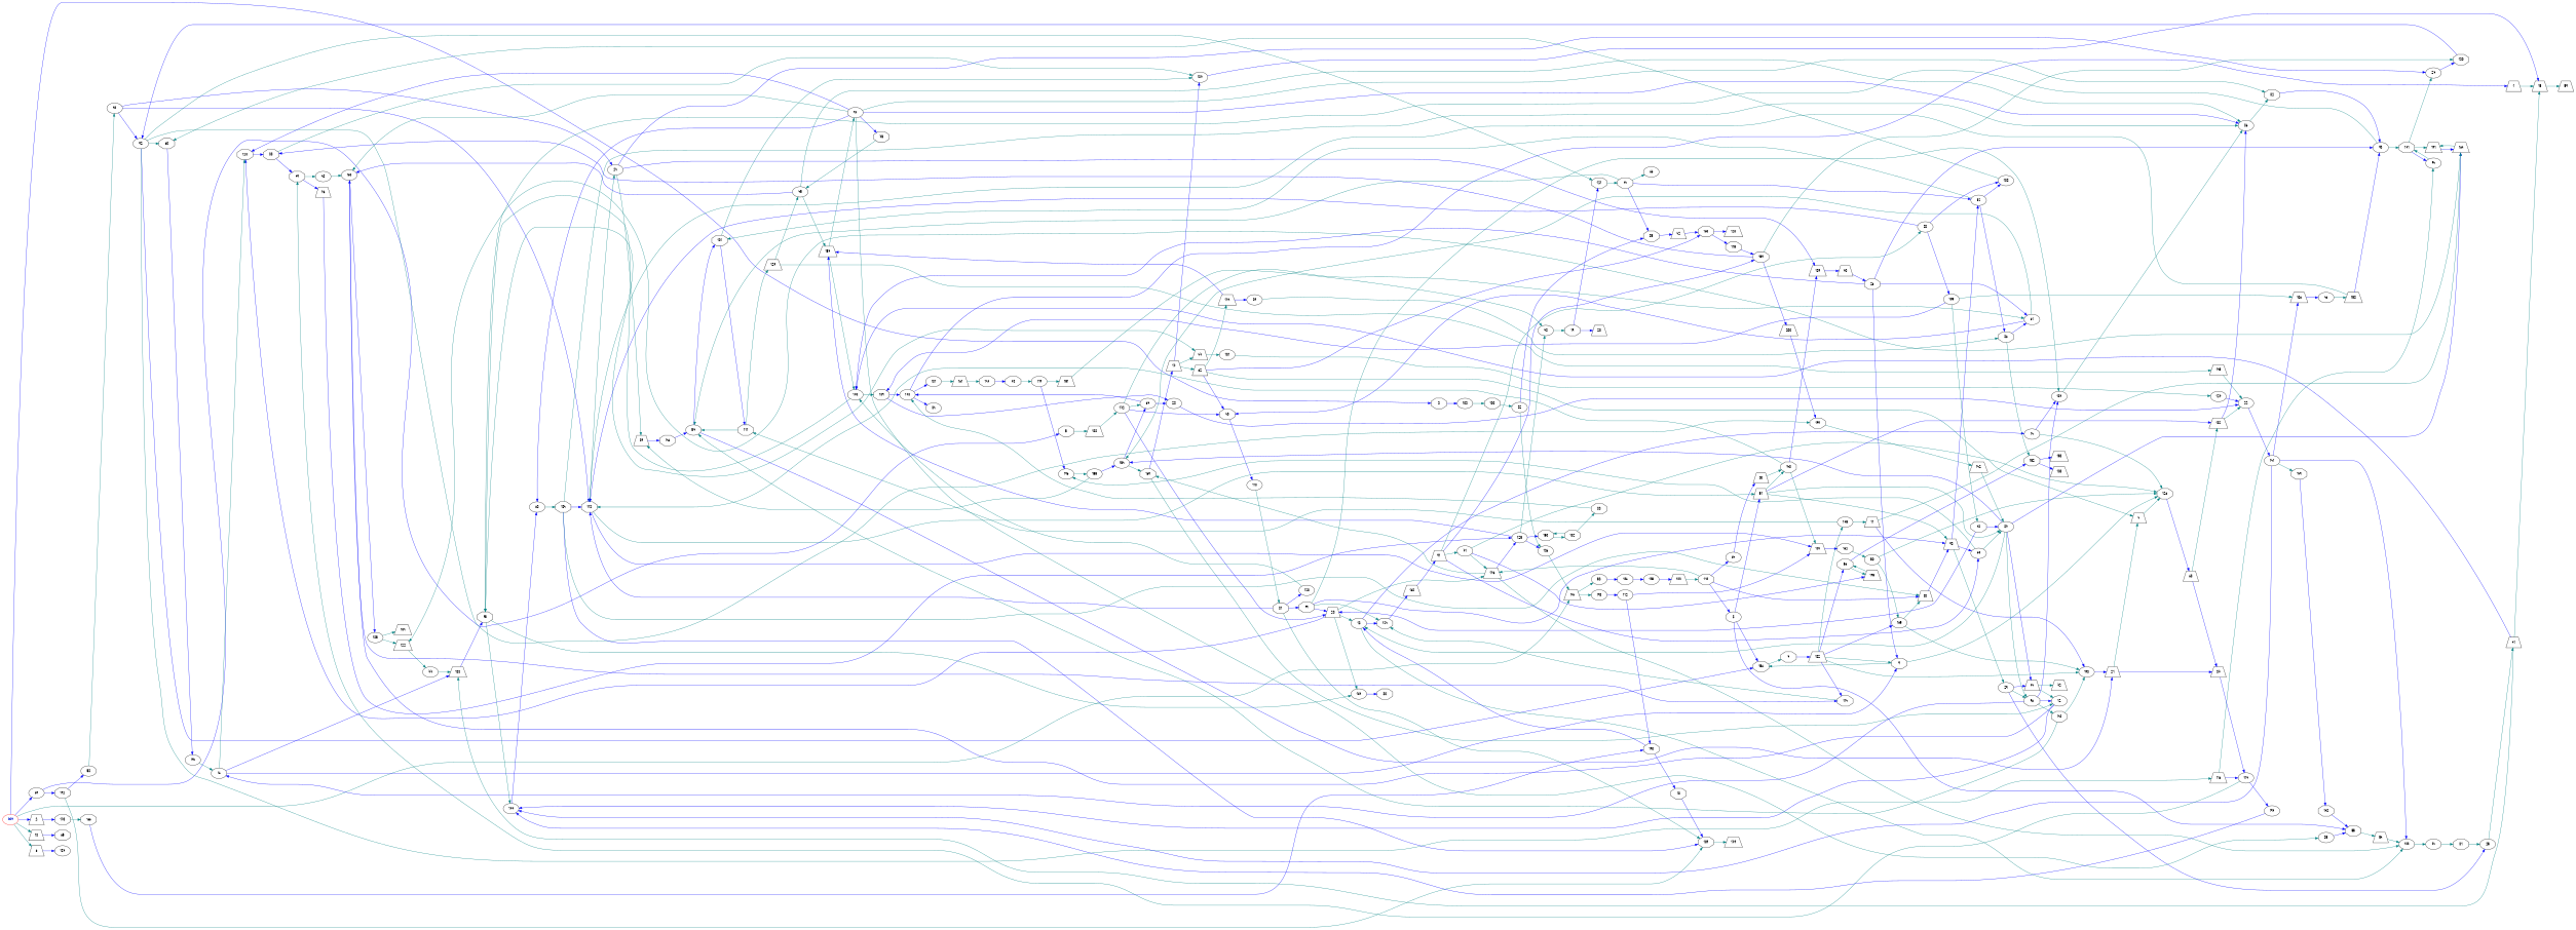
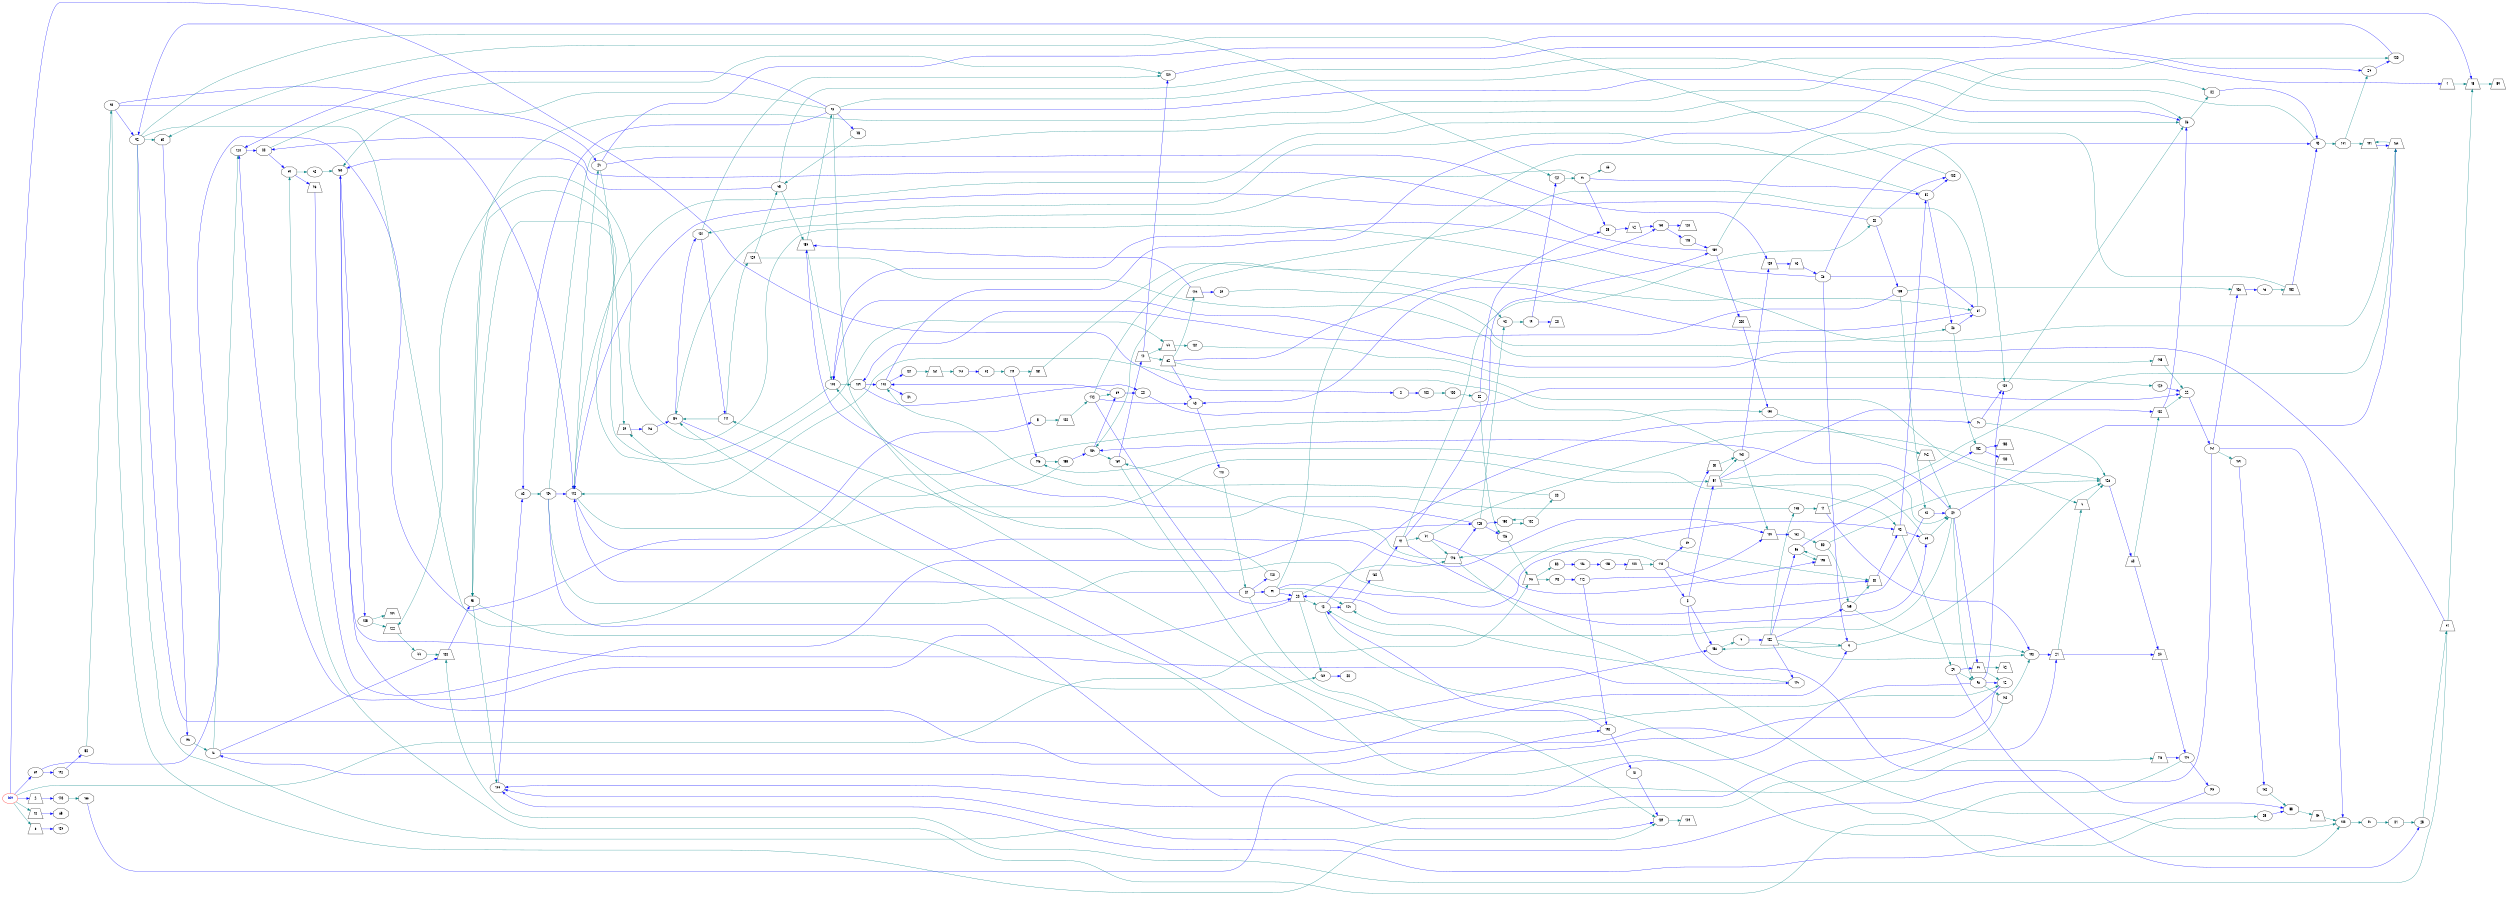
  digraph {
    fontname="Patrick Hand"
    rankdir=LR
    node [fontname="Patrick Hand" shape=ellipse]
    edge [color=blue fontname="Patrick Hand" weight=1.0]
    n1 [color=red fontcolor="#1020d0" label=<<b>Init</b>> shape=""]
    69
    18 [shape=trapezium]
    144 [shape=trapezium]
    2 [shape=trapezium]
    6 [shape=trapezium]
    3 [shape=octagon]
    192 [shape=octagon]
    5 [shape=octagon]
    65 [shape=octagon]
    53
    198
    173 [shape=octagon]
    187
    103
    58
    138 [shape=trapezium]
    98
    172
    92
    109 [shape=octagon]
    113 [shape=octagon]
    24
    67
    23 [shape=trapezium]
    40 [shape=octagon]
    61
    178
    28
    167
    13
    128 [shape=octagon]
    176 [shape=trapezium]
    118
    154
    181
    34
    1 [shape=trapezium]
    22
    80 [shape=octagon]
    188
    124 [shape=octagon]
    14
    38 [shape=octagon]
    169 [shape=octagon]
    125
    81 [shape=octagon]
    101
    127
    141
    177
    149 [shape=octagon]
    106 [shape=trapezium]
    186 [shape=octagon]
    112
    166 [shape=octagon]
    100 [shape=octagon]
    135
    134 [shape=trapezium]
    190 [shape=octagon]
    32
    88 [shape=trapezium]
    93 [shape=trapezium]
    52
    29
    79
    36 [shape=octagon]
    131 [shape=octagon]
    108
    74 [shape=trapezium]
    96 [shape=octagon]
    25
    87
    196
    152 [shape=octagon]
    137
    111 [shape=octagon]
    60 [shape=octagon]
    72 [shape=trapezium]
    12
    107
    16
    143 [shape=octagon]
    41 [shape=trapezium]
    164 [shape=trapezium]
    155
    95 [shape=octagon]
    170
    139 [shape=octagon]
    47 [shape=trapezium]
    63
    184 [shape=octagon]
    86
    161 [shape=trapezium]
    15 [shape=trapezium]
    147 [shape=octagon]
    59 [shape=trapezium]
    148 [shape=octagon]
    84
    46
    55 [shape=octagon]
    31 [shape=octagon]
    158 [shape=trapezium]
    115 [shape=octagon]
    159 [shape=octagon]
    130 [shape=octagon]
    200 [shape=trapezium]
    199 [shape=octagon]
    49 [shape=octagon]
    156 [shape=octagon]
    121 [shape=octagon]
    116 [shape=trapezium]
    142 [shape=trapezium]
    48
    76 [shape=trapezium]
    120
    10 [shape=octagon]
    179 [shape=trapezium]
    56 [shape=octagon]
    195 [shape=trapezium]
    153 [shape=trapezium]
    180 [shape=trapezium]
    122 [shape=trapezium]
    191 [shape=trapezium]
    163
    168 [shape=trapezium]
    126 [shape=octagon]
    77
    17 [shape=trapezium]
    133 [shape=trapezium]
    9 [shape=octagon]
    57
    193
    185
    114 [shape=octagon]
    104 [shape=trapezium]
    91 [shape=trapezium]
    68 [shape=trapezium]
    33
    71
    82 [shape=octagon]
    37 [shape=trapezium]
    182 [shape=trapezium]
    62 [shape=trapezium]
    21 [shape=trapezium]
    174 [shape=trapezium]
    157 [shape=trapezium]
    39
    97
    75 [shape=octagon]
    35
    90
    45
    171 [shape=octagon]
    54 [shape=trapezium]
    51 [shape=trapezium]
    27
    89 [shape=trapezium]
    189 [shape=trapezium]
    140 [shape=octagon]
    162 [shape=octagon]
-   94
    42 [shape=trapezium]
    160 [shape=octagon]
    123 [shape=trapezium]
    146 [shape=octagon]
    70 [shape=trapezium]
    26 [shape=octagon]
    117
    197
    129 [shape=trapezium]
    194
    145 [shape=trapezium]
    50
    165
    110 [shape=octagon]
    64
    8
    30 [shape=trapezium]
    7 [shape=octagon]
    78
    136
    150 [shape=octagon]
    132 [shape=trapezium]
    175
    19 [shape=octagon]
    102 [shape=octagon]
    20 [shape=trapezium]
    83 [shape=octagon]
    44 [shape=octagon]
    85 [shape=octagon]
    66
    4 [shape=trapezium]
    73 [shape=octagon]
    119
    151 [shape=trapezium]
    99 [shape=octagon]
    11 [shape=trapezium]
    105
    43 [shape=octagon]
    183 [shape=trapezium]
    n1 -> 69 [weight=2.0]
    n1 -> 18 [color=teal weight=5.0]
    n1 -> 144 [color=teal weight=8.0]
    n1 -> 2 [weight=3.0]
    n1 -> 6 [color=teal weight=5.0]
    n1 -> 3
    69 -> 192
    69 -> 5 [weight=2.0]
    18 -> 65 [weight=9.0]
    144 -> 53 [color=teal weight=6.0]
    144 -> 198 [color=teal weight=9.0]
    2 -> 173 [weight=8.0]
    6 -> 187
    3 -> 103 [weight=2.0]
    192 -> 58 [weight=5.0]
    5 -> 138 [color=teal weight=6.0]
    53 -> 186 [weight=9.0]
    198 -> 112 [weight=6.0]
    173 -> 166 [color=teal weight=3.0]
    103 -> 100 [color=teal weight=2.0]
    58 -> 98 [color=teal]
    138 -> 172 [color=teal weight=2.0]
    98 -> 92 [weight=4.0]
-   192 -> 109 [color=teal]
+   98 -> 109 [color=teal]
    98 -> 113 [weight=9.0]
    98 -> 24
    172 -> 67 [color=teal weight=7.0]
    172 -> 23
    172 -> 40 [weight=4.0]
    172 -> 61 [color=teal]
    92 -> 60 [color=teal weight=6.0]
    92 -> 199 [color=teal weight=8.0]
    92 -> 156 [weight=9.0]
    92 -> 121 [color=teal weight=3.0]
    92 -> 116 [color=teal weight=5.0]
    109 -> 179 [color=teal weight=9.0]
    113 -> 24 [color=teal]
    113 -> 134 [weight=7.0]
    113 -> 51 [color=teal weight=6.0]
    24 -> 27 [weight=2.0]
    24 -> 89 [color=teal weight=5.0]
    24 -> 189 [weight=5.0]
    67 -> 178 [weight=2.0]
    67 -> 28 [weight=9.0]
    23 -> 167 [color=teal weight=8.0]
    23 -> 13 [color=teal weight=6.0]
    23 -> 128
    23 -> 176 [color=teal weight=5.0]
    40 -> 118 [weight=2.0]
    61 -> 40 [weight=2.0]
    61 -> 154 [color=teal weight=9.0]
    178 -> 181 [weight=5.0]
    178 -> 34 [weight=4.0]
    178 -> 1 [weight=4.0]
    28 -> 22
    167 -> 80 [weight=6.0]
    13 -> 188 [color=teal weight=9.0]
    13 -> 124 [weight=8.0]
    13 -> 14 [weight=3.0]
    128 -> 38 [weight=7.0]
    176 -> 188 [color=teal weight=6.0]
    176 -> 169 [color=teal weight=2.0]
    176 -> 125 [weight=4.0]
    118 -> 81 [color=teal]
    154 -> 67 [weight=8.0]
    154 -> 169 [color=teal weight=4.0]
    181 -> 161 [color=teal weight=7.0]
    1 -> 15 [color=teal weight=8.0]
    22 -> 141 [weight=8.0]
    188 -> 84 [color=teal weight=7.0]
    124 -> 168 [weight=6.0]
    14 -> 107 [weight=9.0]
    14 -> 126 [color=teal weight=7.0]
    38 -> 137 [color=teal weight=5.0]
    38 -> 49 [weight=6.0]
    169 -> 12 [color=teal weight=6.0]
    169 -> 17
    125 -> 157 [weight=9.0]
    125 -> 78 [color=teal weight=4.0]
    125 -> 136
    125 -> 150
    81 -> 109 [color=teal weight=6.0]
    81 -> 113 [weight=9.0]
    81 -> 120
    81 -> 99 [weight=2.0]
    101 -> 127 [color=teal weight=3.0]
    127 -> 22 [weight=6.0]
    141 -> 188 [weight=6.0]
    141 -> 177
    141 -> 149 [color=teal weight=3.0]
    141 -> 106 [weight=3.0]
    177 -> 63 [weight=6.0]
    149 -> 148
    106 -> 46
    186 -> 135
    112 -> 134 [weight=7.0]
    112 -> 190 [weight=6.0]
    166 -> 190
    100 -> 32 [color=teal weight=6.0]
    135 -> 183 [weight=7.0]
    134 -> 162 [weight=2.0]
    190 -> 13
    190 -> 10 [weight=9.0]
    32 -> 136 [color=teal weight=8.0]
    32 -> 85 [weight=6.0]
    88 -> 93 [weight=6.0]
    93 -> 52 [weight=4.0]
    93 -> 29 [color=teal weight=3.0]
    93 -> 79
    52 -> 36 [weight=5.0]
    52 -> 131 [color=teal weight=8.0]
    52 -> 108 [weight=4.0]
    29 -> 74 [weight=5.0]
    29 -> 96 [color=teal weight=6.0]
    29 -> 25 [weight=2.0]
    79 -> 87 [color=teal weight=7.0]
    79 -> 196 [color=teal weight=6.0]
    36 -> 61 [weight=5.0]
    36 -> 152 [color=teal]
    131 -> 137 [color=teal weight=4.0]
    131 -> 111
    108 -> 60 [color=teal weight=7.0]
    74 -> 72 [color=teal weight=2.0]
    74 -> 12 [color=teal weight=5.0]
    96 -> 12 [weight=8.0]
    96 -> 107 [weight=7.0]
    96 -> 16 [weight=5.0]
    96 -> 143 [color=teal weight=2.0]
    25 -> 41 [color=teal weight=2.0]
    87 -> 13 [color=teal weight=4.0]
    87 -> 154 [weight=5.0]
    87 -> 74
    87 -> 96 [color=teal weight=2.0]
    87 -> 164 [weight=8.0]
    196 -> 155 [color=teal weight=7.0]
    152 -> 153 [weight=9.0]
    152 -> 180 [weight=9.0]
    137 -> 15 [weight=2.0]
    111 -> 57 [color=teal weight=7.0]
    111 -> 129 [color=teal]
    60 -> 194 [weight=2.0]
    12 -> 177
    12 -> 163 [weight=8.0]
    107 -> 86 [color=teal weight=7.0]
    16 -> 128 [color=teal]
    16 -> 133
    16 -> 9 [weight=6.0]
    143 -> 57 [color=teal weight=4.0]
    143 -> 193 [color=teal weight=5.0]
    41 -> 170 [weight=4.0]
    41 -> 15 [color=teal weight=2.0]
    41 -> 133 [color=teal weight=4.0]
    164 -> 122 [color=teal]
    164 -> 191 [color=teal weight=6.0]
    155 -> 154 [weight=5.0]
    155 -> 89 [color=teal weight=9.0]
    95 -> 167 [color=teal weight=8.0]
    95 -> 177 [color=teal weight=5.0]
    95 -> 47 [color=teal]
    170 -> 95 [color=teal weight=4.0]
    170 -> 139 [color=teal weight=5.0]
    139 -> 178 [weight=2.0]
    139 -> 28 [weight=6.0]
    47 -> 101 [color=teal weight=6.0]
    63 -> 184 [color=teal weight=3.0]
    184 -> 109 [weight=7.0]
    184 -> 113 [weight=9.0]
    184 -> 88 [color=teal weight=2.0]
    184 -> 86 [color=teal weight=9.0]
    86 -> 82 [color=teal weight=4.0]
    161 -> 147 [color=teal]
    15 -> 59 [color=teal weight=4.0]
    147 -> 73
-   148 -> 55 [weight=4.0]
+   148 -> 55 [color=teal weight=4.0]
    84 -> 31 [color=teal weight=4.0]
    46 -> 158 [color=teal weight=5.0]
    55 -> 54 [color=teal weight=3.0]
    31 -> 25 [color=teal weight=6.0]
    158 -> 113 [color=teal weight=2.0]
    158 -> 90
    115 -> 159 [weight=8.0]
    159 -> 38 [weight=2.0]
    159 -> 130 [color=teal weight=6.0]
    159 -> 200 [weight=3.0]
    130 -> 92 [weight=4.0]
    200 -> 199 [weight=8.0]
    199 -> 142 [color=teal weight=6.0]
    49 -> 48 [color=teal weight=3.0]
    49 -> 76 [weight=4.0]
    156 -> 7 [color=teal weight=5.0]
    121 -> 44 [color=teal weight=6.0]
-   116 -> 94 [color=teal]
    116 -> 117 [weight=7.0]
    142 -> 87 [color=teal weight=9.0]
    48 -> 163 [color=teal weight=2.0]
    76 -> 125 [weight=3.0]
    120 -> 170 [color=teal weight=8.0]
    10 -> 109 [weight=8.0]
    56 -> 152 [weight=4.0]
    56 -> 195 [color=teal weight=4.0]
    195 -> 56 [color=teal weight=6.0]
    122 -> 77 [color=teal weight=8.0]
    191 -> 164 [weight=8.0]
    163 -> 185
    163 -> 114 [weight=2.0]
    168 -> 91 [weight=9.0]
    126 -> 68
    77 -> 133 [color=teal weight=4.0]
    17 -> 137 [weight=9.0]
    17 -> 47 [color=teal weight=4.0]
    17 -> 62 [color=teal weight=7.0]
    133 -> 95 [weight=7.0]
    9 -> 156 [color=teal weight=6.0]
    9 -> 126 [color=teal]
    57 -> 131 [weight=6.0]
    57 -> 21 [weight=9.0]
    193 -> 21 [weight=6.0]
    185 -> 122 [color=teal weight=2.0]
    185 -> 104 [color=teal]
    114 -> 124 [color=teal weight=5.0]
    91 -> 79 [weight=4.0]
    91 -> 159 [weight=9.0]
    91 -> 33 [color=teal weight=5.0]
    91 -> 71 [color=teal weight=3.0]
    68 -> 37 [weight=6.0]
    68 -> 182 [color=teal weight=5.0]
    33 -> 113
    33 -> 108 [weight=7.0]
    33 -> 105 [weight=2.0]
    71 -> 176 [color=teal weight=9.0]
    71 -> 195 [weight=8.0]
    71 -> 126 [color=teal weight=4.0]
    82 -> 90
    37 -> 117 [weight=2.0]
    182 -> 22 [color=teal weight=2.0]
    182 -> 86
    62 -> 40 [weight=5.0]
    62 -> 174 [color=teal weight=3.0]
    62 -> 160
    62 -> 4 [color=teal weight=9.0]
    21 -> 37 [weight=6.0]
    21 -> 4 [color=teal]
    174 -> 157 [weight=2.0]
    174 -> 39 [weight=9.0]
    157 -> 170 [color=teal weight=2.0]
    157 -> 97 [color=teal weight=2.0]
    39 -> 36 [color=teal weight=2.0]
    97 -> 128 [weight=6.0]
    97 -> 63 [weight=8.0]
    97 -> 86 [weight=8.0]
    97 -> 163 [color=teal weight=7.0]
    97 -> 82 [color=teal weight=5.0]
    97 -> 75 [weight=8.0]
    97 -> 35 [color=teal weight=3.0]
    75 -> 45 [color=teal]
    35 -> 55 [weight=6.0]
    90 -> 95 [color=teal]
    90 -> 171 [color=teal weight=6.0]
    45 -> 86 [color=teal weight=2.0]
    45 -> 163 [weight=6.0]
    45 -> 157 [color=teal weight=8.0]
    171 -> 191 [color=teal weight=6.0]
    171 -> 27 [color=teal weight=9.0]
-   171 -> 94 [weight=5.0]
    54 -> 188 [color=teal weight=9.0]
    51 -> 93 [color=teal weight=7.0]
    51 -> 87 [color=teal]
    51 -> 182 [weight=9.0]
    51 -> 140 [color=teal]
    27 -> 130 [weight=4.0]
    89 -> 146 [weight=8.0]
    189 -> 70 [weight=6.0]
    140 -> 113 [color=teal weight=8.0]
    140 -> 134 [color=teal weight=9.0]
    140 -> 189 [weight=6.0]
    162 -> 50 [color=teal weight=4.0]
-   94 -> 171 [color=teal weight=4.0]
    42 -> 160
    160 -> 115 [weight=5.0]
    160 -> 123 [weight=8.0]
    146 -> 57 [weight=4.0]
    70 -> 26 [weight=2.0]
    26 -> 61 [weight=9.0]
    26 -> 170 [weight=8.0]
    26 -> 9 [weight=7.0]
    26 -> 90 [weight=6.0]
    117 -> 49 [color=teal weight=2.0]
    117 -> 197
    197 -> 177 [weight=5.0]
    129 -> 45 [color=teal weight=3.0]
    129 -> 145 [color=teal weight=4.0]
    194 -> 16 [color=teal weight=7.0]
    145 -> 22 [color=teal weight=5.0]
    50 -> 126 [color=teal weight=4.0]
    50 -> 165 [color=teal]
    165 -> 88 [color=teal]
    165 -> 193 [color=teal weight=4.0]
    110 -> 176 [color=teal weight=3.0]
    110 -> 88 [weight=9.0]
    110 -> 64
    110 -> 8
    64 -> 30
    8 -> 55 [weight=5.0]
    8 -> 156 [weight=4.0]
    8 -> 51
    30 -> 140 [color=teal weight=5.0]
    7 -> 132
    78 -> 19 [color=teal weight=3.0]
    136 -> 144 [color=teal weight=4.0]
    150 -> 102 [color=teal weight=3.0]
    132 -> 56 [weight=6.0]
    132 -> 9 [color=teal weight=4.0]
    132 -> 193 [color=teal weight=6.0]
    132 -> 114 [weight=6.0]
    132 -> 165
    132 -> 175 [color=teal weight=2.0]
    175 -> 111 [color=teal weight=5.0]
    175 -> 11 [color=teal weight=6.0]
    19 -> 121 [weight=8.0]
    19 -> 20 [weight=9.0]
    102 -> 150 [color=teal weight=4.0]
    102 -> 83 [color=teal]
    83 -> 178 [color=teal weight=7.0]
    44 -> 52 [weight=4.0]
    44 -> 57 [color=teal weight=6.0]
    44 -> 85
    44 -> 66 [color=teal weight=3.0]
    85 -> 42
    4 -> 126 [color=teal weight=7.0]
    73 -> 119 [color=teal weight=8.0]
    119 -> 196 [weight=3.0]
    119 -> 151 [color=teal weight=5.0]
    151 -> 78 [color=teal weight=3.0]
    99 -> 23 [weight=5.0]
    99 -> 124 [color=teal]
    99 -> 93
    99 -> 107 [color=teal weight=5.0]
    11 -> 164 [color=teal weight=2.0]
    11 -> 193
    105 -> 106 [color=teal weight=5.0]
    105 -> 139 [weight=5.0]
    105 -> 43 [color=teal weight=9.0]
    43 -> 23 [weight=8.0]
    43 -> 87 [weight=8.0]
    183 -> 110 [color=teal weight=3.0]
  }
